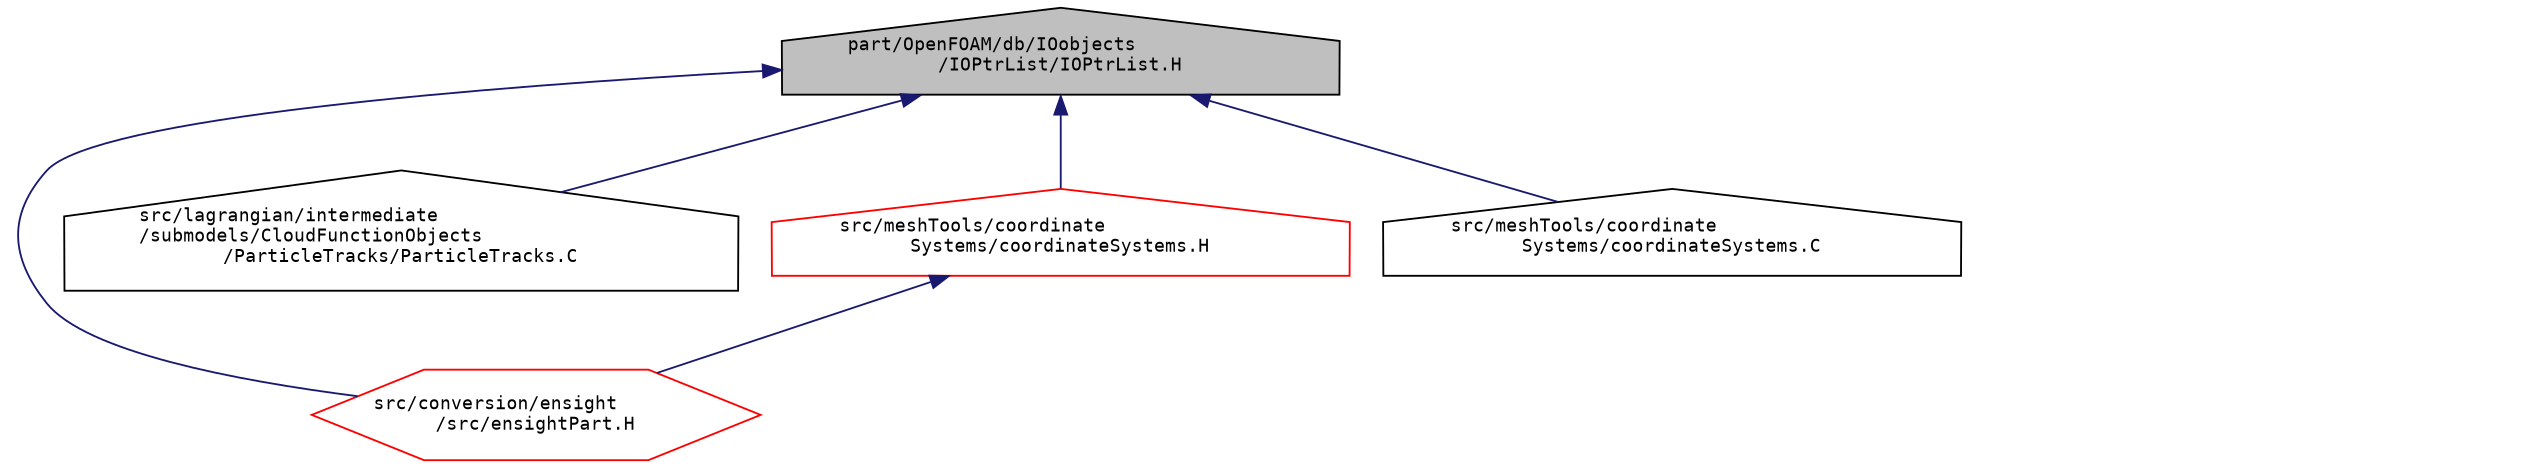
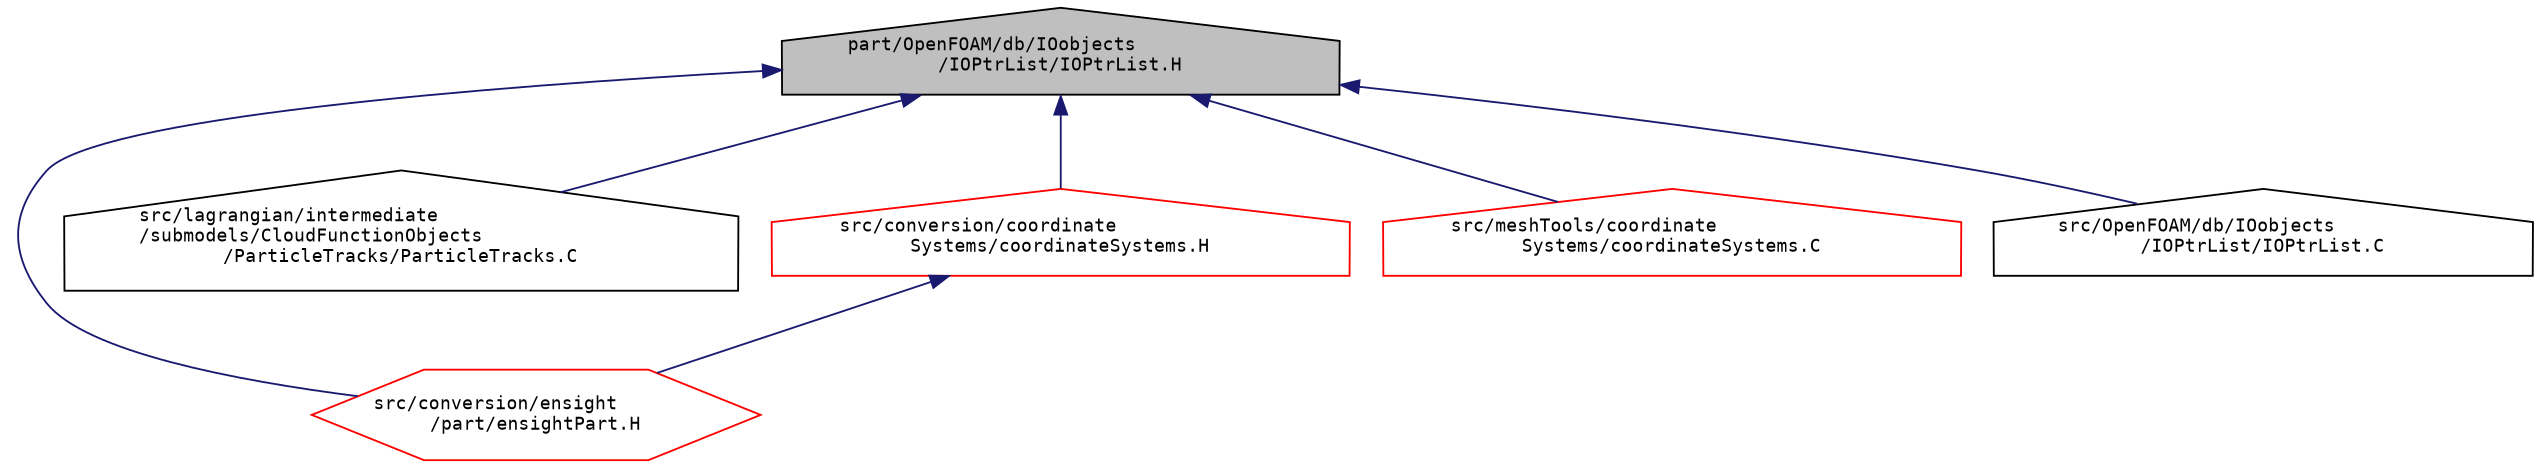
  digraph {
    fontname="DejaVu Sans Mono"
    node [color=black fontname="DejaVu Sans Mono" fontsize=10 shape=house]
    edge [color=midnightblue dir=back fontname="DejaVu Sans Mono" fontsize=10 labelfontname=FreeSans labelfontsize=10 style=solid]
    n1 [fillcolor=grey75 fontcolor=black height=0.2 label="part/OpenFOAM/db/IOobjects\l/IOPtrList/IOPtrList.H" style=filled width=0.4]
-   n2 [color=red height=0.2 label="src/conversion/ensight\l/src/ensightPart.H" shape=hexagon width=0.4]
+   n2 [color=red height=0.2 label="src/conversion/ensight\l/part/ensightPart.H" shape=hexagon width=0.4]
    n3 [height=0.2 label="src/lagrangian/intermediate\l/submodels/CloudFunctionObjects\l/ParticleTracks/ParticleTracks.C" width=0.4]
-   n4 [color=red height=0.2 label="src/meshTools/coordinate\lSystems/coordinateSystems.H" width=0.4]
-   n5 [height=0.2 label="src/meshTools/coordinate\lSystems/coordinateSystems.C" width=0.4]
+   n4 [color=red height=0.2 label="src/conversion/coordinate\lSystems/coordinateSystems.H" width=0.4]
+   n5 [color=red height=0.2 label="src/meshTools/coordinate\lSystems/coordinateSystems.C" width=0.4]
+   n6 [height=0.2 label="src/OpenFOAM/db/IOobjects\l/IOPtrList/IOPtrList.C" width=0.4]
    n1 -> n2
    n1 -> n3
    n1 -> n4
    n1 -> n5
+   n1 -> n6
    n4 -> n2
  }
